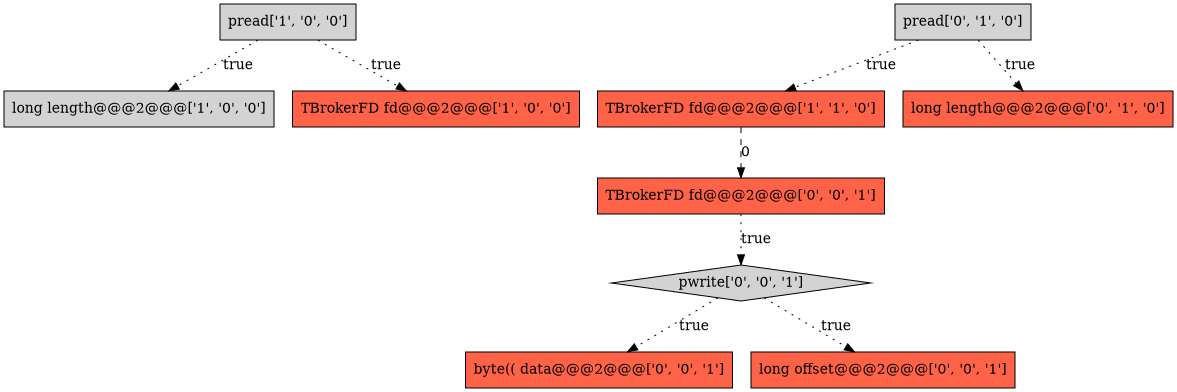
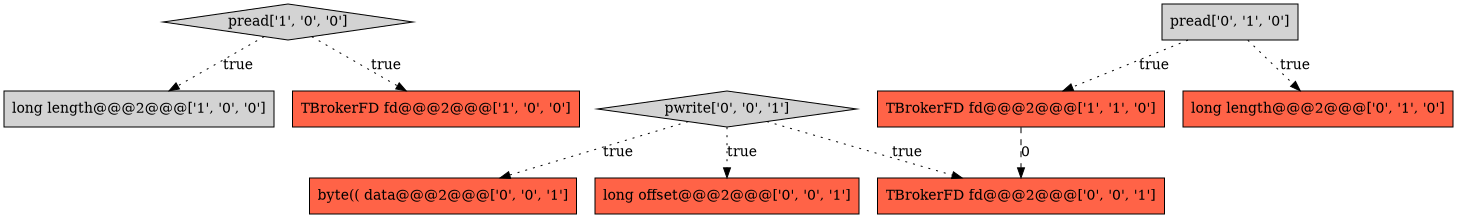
  digraph {
    node [fillcolor=tomato shape=box style=filled]
    edge [style=dotted]
    n1 [fillcolor=lightgray label="long length@@@2@@@['1', '0', '0']"]
    n2 [label="TBrokerFD fd@@@2@@@['1', '0', '0']"]
-   n3 [fillcolor=lightgray label="pread['1', '0', '0']"]
+   n3 [fillcolor=lightgray label="pread['1', '0', '0']" shape=diamond]
    n4 [label="TBrokerFD fd@@@2@@@['1', '1', '0']"]
    n5 [label="TBrokerFD fd@@@2@@@['0', '0', '1']"]
    n6 [label="byte(( data@@@2@@@['0', '0', '1']"]
    n7 [label="long length@@@2@@@['0', '1', '0']"]
    n8 [label="long offset@@@2@@@['0', '0', '1']"]
    n9 [fillcolor=lightgray label="pread['0', '1', '0']"]
    n10 [fillcolor=lightgray label="pwrite['0', '0', '1']" shape=diamond]
    n3 -> n1 [label=true]
    n3 -> n2 [label=true]
    n4 -> n5 [label=0 style=dashed]
    n9 -> n4 [label=true]
    n9 -> n7 [label=true]
-   n5 -> n10 [label=true]
+   n10 -> n5 [label=true]
    n10 -> n6 [label=true]
    n10 -> n8 [label=true]
  }
